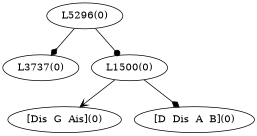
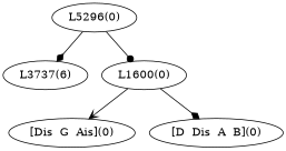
  digraph {
    edge [arrowhead=diamond]
-   "L3737(0)"
-   "L1500(0)"
+   "L3737(0)" [label="L3737(6)"]
+   "L1500(0)" [label="L1600(0)"]
    n3 [label="L5296(0)"]
    "[Dis  G  Ais](0)"
    "[D  Dis  A  B](0)"
    subgraph sub_1 {
      rank=same
      "L3737(0)"
      "L1500(0)"
    }
    subgraph sub_2 {
      rank=min
      n3
    }
    subgraph sub_3 {
      rank=max
      "[Dis  G  Ais](0)"
      "[D  Dis  A  B](0)"
    }
    "L1500(0)" -> "[Dis  G  Ais](0)" [arrowhead=vee]
    "L1500(0)" -> "[D  Dis  A  B](0)"
    n3 -> "L3737(0)"
    n3 -> "L1500(0)" [arrowhead=dot]
  }
